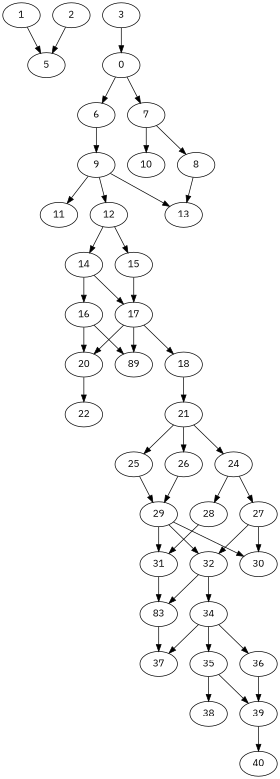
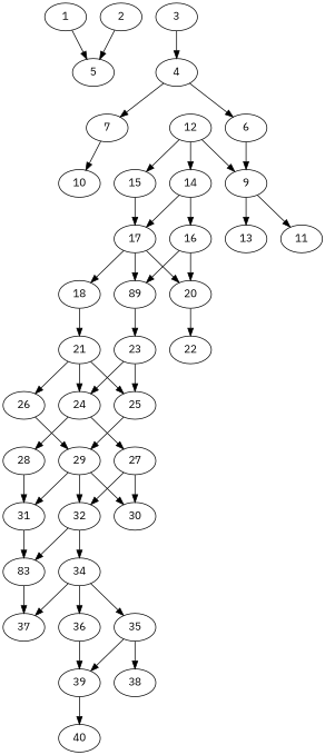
  digraph {
    fontname="IBM Plex Sans"
    node [alpha=0.07 fontname="IBM Plex Sans"]
    edge [fontname="IBM Plex Sans"]
    1 [alpha=0.11 expect_size=16857088]
    5 [alpha=0.19 expect_size=35364864]
    2 [alpha=0.09 expect_size=29697024]
    3 [expect_size=46240768]
-   4 [alpha=0.16 expect_size=22891520 label=0]
+   4 [alpha=0.16 expect_size=22891520]
    6 [alpha=0.03 expect_size=16770048]
    7 [alpha=0.11 expect_size=47983616]
    9 [alpha=0.08 expect_size=30049280]
-   8 [alpha=0.09 expect_size=51900416]
    10 [alpha=0.15 expect_size=49312768]
    12 [alpha=0.04 expect_size=29725696]
    13 [expect_size=50309120]
    11 [expect_size=50383872]
    14 [alpha=0.00 expect_size=19381248]
    15 [alpha=0.12 expect_size=10680320]
    16 [alpha=0.09 expect_size=7867392]
    17 [alpha=0.17 expect_size=14332928]
    n18 [alpha=0.11 expect_size=13655040 label=89]
    20 [alpha=0.20 expect_size=33684480]
    18 [alpha=0.16 expect_size=40032256]
+   23 [alpha=0.20 expect_size=49439744]
    22 [alpha=0.18 expect_size=39536640]
    21 [alpha=0.14 expect_size=22398976]
    24 [alpha=0.09 expect_size=18354176]
    25 [alpha=0.11 expect_size=18484224]
    26 [alpha=0.17 expect_size=47066112]
    27 [alpha=0.02 expect_size=21297152]
    28 [expect_size=13460480]
    29 [alpha=0.02 expect_size=52340736]
    30 [alpha=0.16 expect_size=30164992]
    32 [alpha=0.13 expect_size=14092288]
    31 [alpha=0.09 expect_size=29272064]
    n33 [alpha=0.15 expect_size=9079808 label=83]
    34 [alpha=0.04 expect_size=8047616]
    37 [alpha=0.02 expect_size=47882240]
    35 [alpha=0.15 expect_size=28646400]
    36 [expect_size=6624256]
    38 [alpha=0.13 expect_size=6417408]
    39 [expect_size=23260160]
    40 [alpha=0.13 expect_size=28844032]
    1 -> 5
    2 -> 5
    3 -> 4
    4 -> 6
    4 -> 7
    6 -> 9
-   7 -> 8
    7 -> 10
-   9 -> 12
+   12 -> 9
    9 -> 13
    9 -> 11
-   8 -> 13
    12 -> 14
    12 -> 15
    14 -> 16
    14 -> 17
    15 -> 17
    16 -> n18
    16 -> 20
    17 -> n18
    17 -> 20
    17 -> 18
+   n18 -> 23
    20 -> 22
    18 -> 21
+   23 -> 24
+   23 -> 25
    21 -> 24
    21 -> 25
    21 -> 26
    24 -> 27
    24 -> 28
    25 -> 29
    26 -> 29
    27 -> 30
    27 -> 32
    28 -> 31
    29 -> 30
    29 -> 32
    29 -> 31
    32 -> n33
    32 -> 34
    31 -> n33
    n33 -> 37
    34 -> 37
    34 -> 35
    34 -> 36
    35 -> 38
    35 -> 39
    36 -> 39
    39 -> 40
  }
